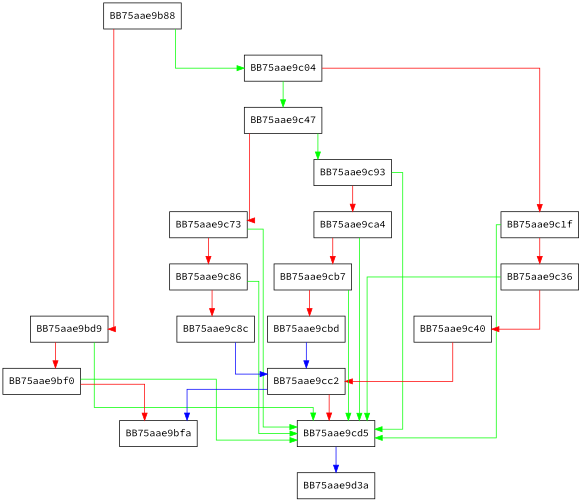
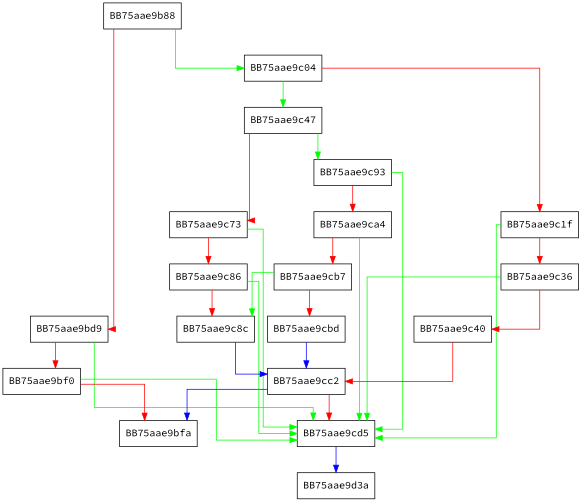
  digraph {
    fontname="Source Code Pro"
    splines=ortho
    node [fontname="Source Code Pro" shape=box]
    edge [color=red fontname="Source Code Pro"]
    BB75aae9b88
    BB75aae9c04
    BB75aae9bd9
    BB75aae9c47
    BB75aae9c1f
    BB75aae9cd5
    BB75aae9bf0
    BB75aae9c93
    BB75aae9c73
    BB75aae9c36
    BB75aae9d3a
    BB75aae9bfa
    BB75aae9cc2
    BB75aae9ca4
    BB75aae9c86
    BB75aae9c40
    BB75aae9cb7
    BB75aae9c8c
    BB75aae9cbd
    BB75aae9b88 -> BB75aae9c04 [color=green]
    BB75aae9b88 -> BB75aae9bd9
    BB75aae9c04 -> BB75aae9c47 [color=green]
    BB75aae9c04 -> BB75aae9c1f
    BB75aae9bd9 -> BB75aae9cd5 [color=green]
    BB75aae9bd9 -> BB75aae9bf0
    BB75aae9c47 -> BB75aae9c93 [color=green]
    BB75aae9c47 -> BB75aae9c73
    BB75aae9c1f -> BB75aae9cd5 [color=green]
    BB75aae9c1f -> BB75aae9c36
    BB75aae9cd5 -> BB75aae9d3a [color=blue]
    BB75aae9bf0 -> BB75aae9cd5 [color=green]
    BB75aae9bf0 -> BB75aae9bfa
    BB75aae9c93 -> BB75aae9cd5 [color=green]
    BB75aae9c93 -> BB75aae9ca4
    BB75aae9c73 -> BB75aae9cd5 [color=green]
    BB75aae9c73 -> BB75aae9c86
    BB75aae9c36 -> BB75aae9cd5 [color=green]
    BB75aae9c36 -> BB75aae9c40
    BB75aae9cc2 -> BB75aae9cd5
    BB75aae9cc2 -> BB75aae9bfa [color=blue]
    BB75aae9ca4 -> BB75aae9cd5 [color=green]
    BB75aae9ca4 -> BB75aae9cb7
    BB75aae9c86 -> BB75aae9cd5 [color=green]
    BB75aae9c86 -> BB75aae9c8c
    BB75aae9c40 -> BB75aae9cc2
-   BB75aae9cb7 -> BB75aae9cd5 [color=green]
+   BB75aae9cb7 -> BB75aae9c8c [color=green]
    BB75aae9cb7 -> BB75aae9cbd
    BB75aae9c8c -> BB75aae9cc2 [color=blue]
    BB75aae9cbd -> BB75aae9cc2 [color=blue]
  }
